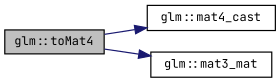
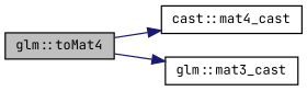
  digraph {
    fontname="JetBrains Mono"
    rankdir=LR
    node [color=black fontname="JetBrains Mono" fontsize=10 shape=record]
    edge [color=midnightblue fontname="JetBrains Mono" fontsize=10 labelfontname=FreeSans labelfontsize=10 style=solid]
    n1 [fillcolor=grey75 fontcolor=black height=0.2 label="glm::toMat4" style=filled width=0.4]
-   n2 [height=0.2 label="glm::mat4_cast" width=0.4]
-   n3 [height=0.2 label="glm::mat3_mat" width=0.4]
+   n2 [height=0.2 label="cast::mat4_cast" width=0.4]
+   n3 [height=0.2 label="glm::mat3_cast" width=0.4]
    n1 -> n2
    n1 -> n3
  }
